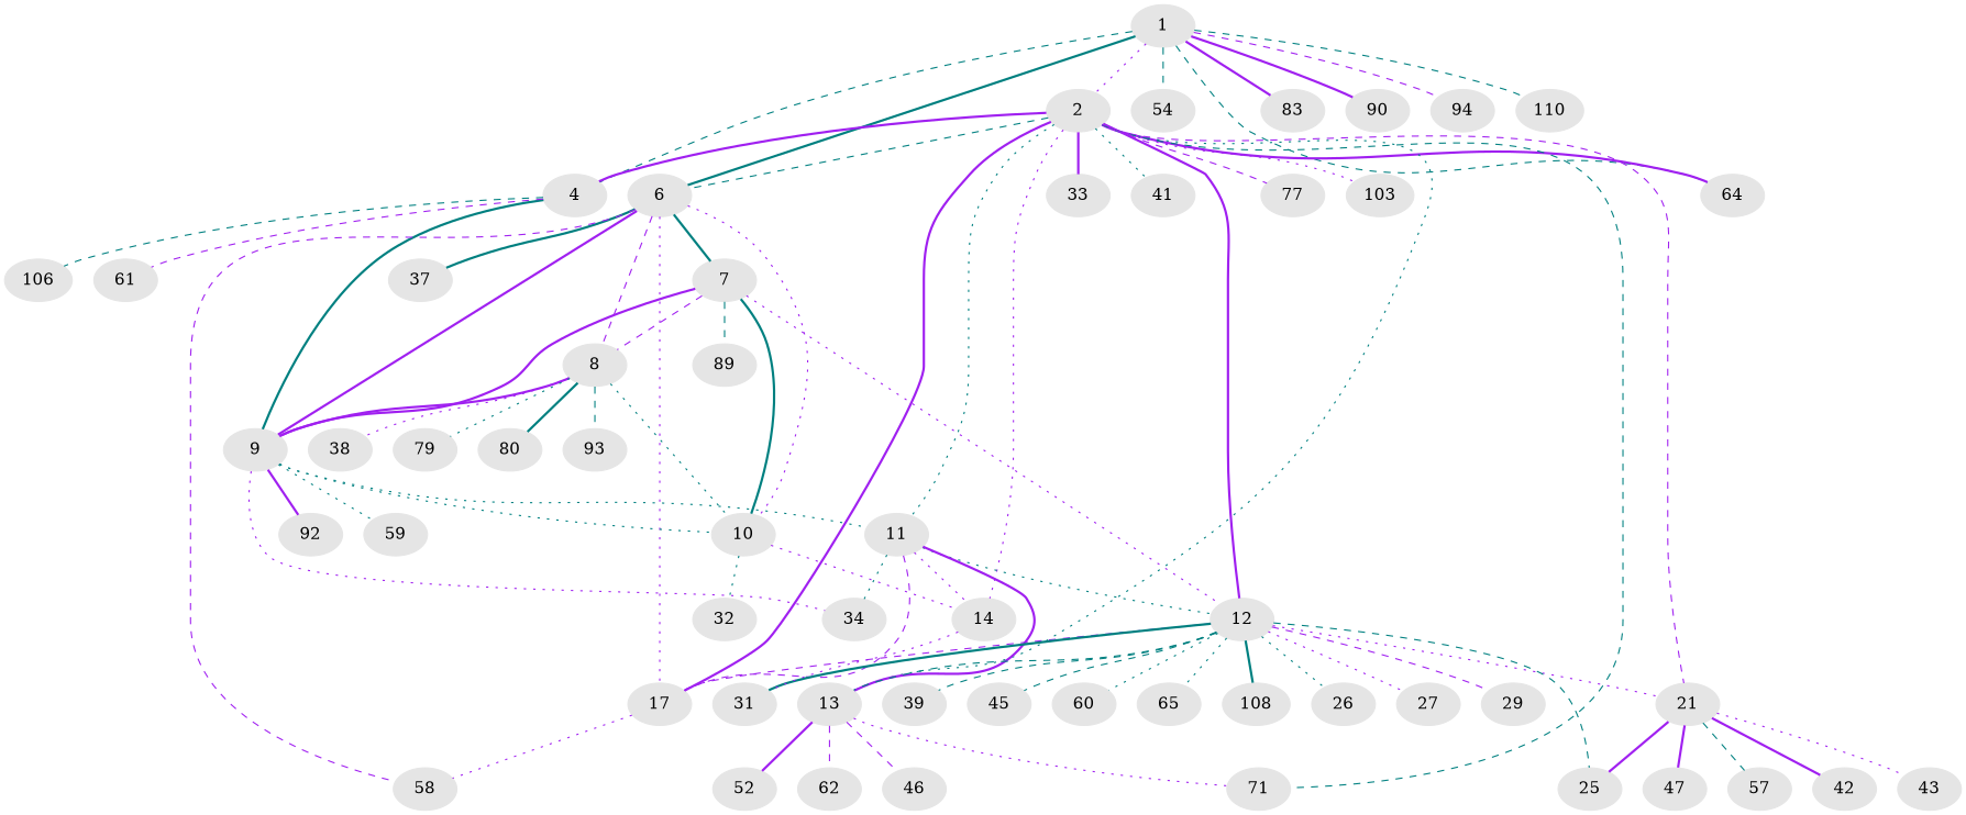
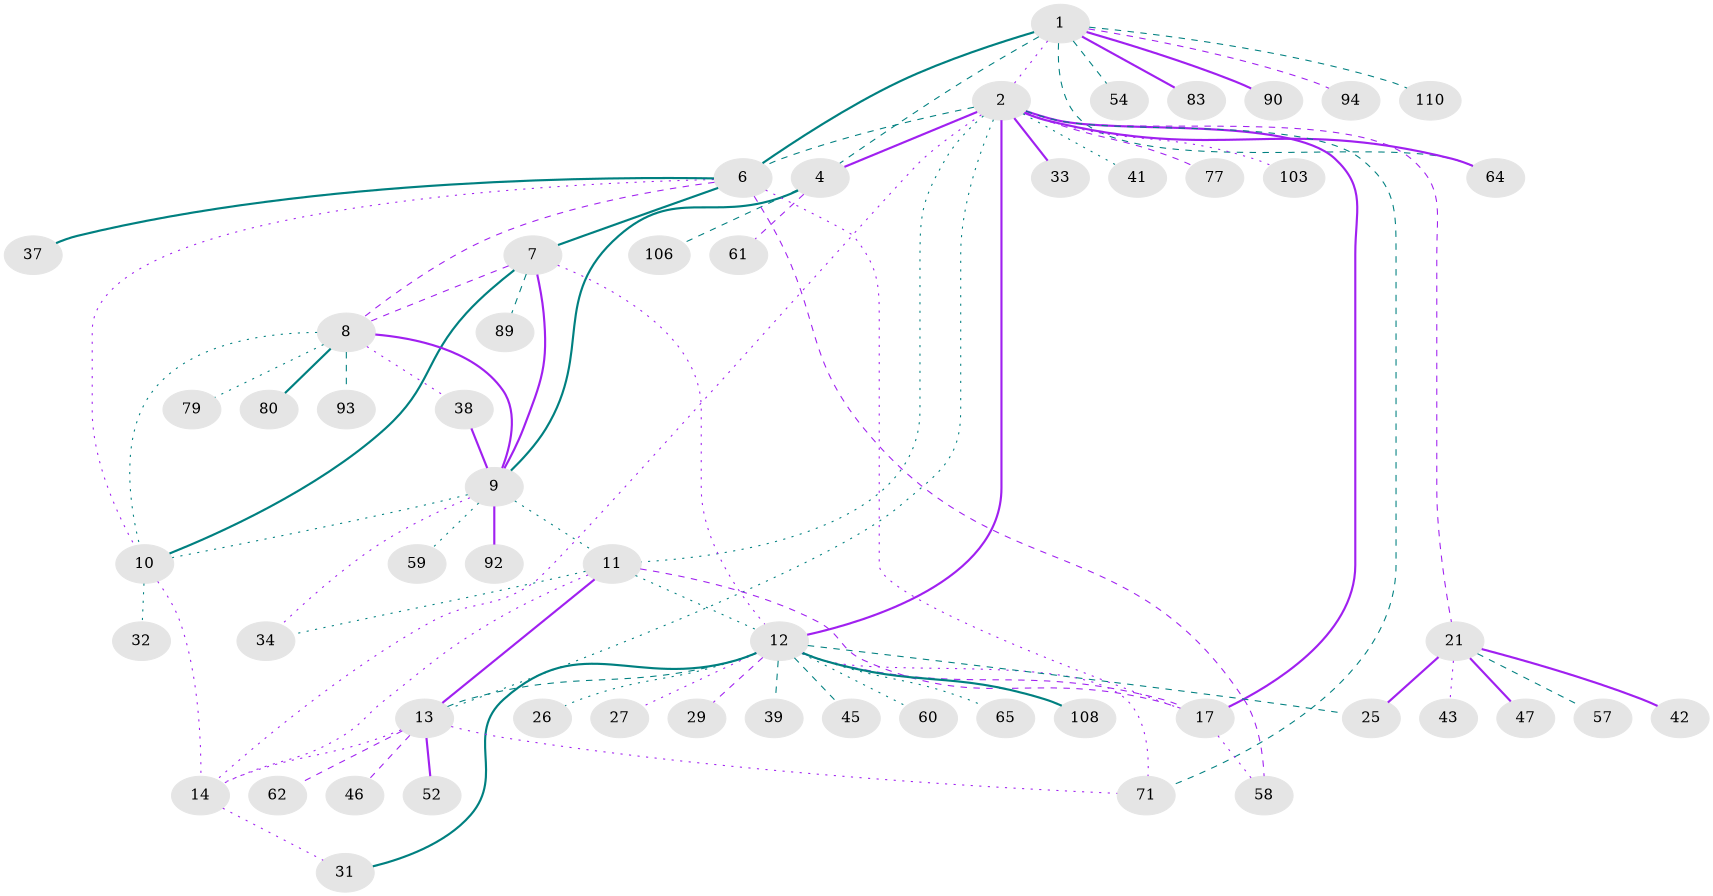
  graph {
    node [color=gray90 style=filled]
    edge [color=purple style=dotted]
    1 [super="+51+50"]
    2 [super="+3"]
    4
    6 [super="+35+16+87+102+78+111+95"]
    54
    64 [super="+84+109"]
    83
    90
    94
    110
    11 [super="+44+30+53+96+74+88+82"]
    12 [super="+24"]
    13
    14
    17 [super="+19+63+98+112+48+20+56"]
    21 [super="+22+28+23"]
    33 [super="+100"]
    41
    71 [super="+72"]
    77
    103
    9
    61
    106
    7
    8
    10
    37 [super="+73"]
    58 [super="+107+105"]
    34
    25
    26
    27
    29
    39
    45
    60
    65 [super="+85"]
    108
    31 [super="+70+104"]
    46
    52
    62
    42
    43
    47 [super="+55"]
    57 [super="+75"]
    59
    92
    89
    38
    79
    80
    93
    32
    1 -- 2 [weight=3]
    1 -- 4 [color=teal style=dashed]
    1 -- 6 [color=teal style=bold]
    1 -- 54 [color=teal style=dashed]
    1 -- 64 [color=teal style=dashed]
    1 -- 83 [style=bold]
    1 -- 90 [style=bold]
    1 -- 94 [style=dashed]
    1 -- 110 [color=teal style=dashed]
    2 -- 4 [style=bold weight=3]
    2 -- 6 [color=teal style=dashed]
    2 -- 64 [style=bold]
    2 -- 11 [color=teal]
    2 -- 12 [style=bold]
    2 -- 13 [color=teal]
    2 -- 14
    2 -- 17 [style=bold]
    2 -- 21 [style=dashed]
    2 -- 33 [style=bold]
    2 -- 41 [color=teal]
    2 -- 71 [color=teal style=dashed]
    2 -- 77 [style=dashed]
    2 -- 103
    4 -- 9 [color=teal style=bold]
    4 -- 61 [style=dashed]
    4 -- 106 [color=teal style=dashed]
    6 -- 17 [weight=6]
-   6 -- 9 [style=bold]
+   38 -- 9 [style=bold]
    6 -- 7 [color=teal style=bold]
    6 -- 8 [style=dashed]
    6 -- 10
    6 -- 37 [color=teal style=bold]
    6 -- 58 [style=dashed]
    11 -- 12 [color=teal]
    11 -- 13 [style=bold]
    11 -- 14
    11 -- 17 [style=dashed]
    11 -- 34 [color=teal]
    12 -- 13 [color=teal style=dashed]
    12 -- 17 [style=dashed weight=2]
-   12 -- 21 [weight=3]
+   12 -- 71 [weight=3]
    12 -- 25 [color=teal style=dashed]
    12 -- 26 [color=teal]
    12 -- 27
    12 -- 29 [style=dashed]
    12 -- 39 [color=teal style=dashed]
    12 -- 45 [color=teal style=dashed]
    12 -- 60 [color=teal]
    12 -- 65 [color=teal]
    12 -- 108 [color=teal style=bold]
    12 -- 31 [color=teal style=bold]
+   13 -- 14
    13 -- 71
    13 -- 46 [style=dashed]
    13 -- 52 [style=bold]
    13 -- 62 [style=dashed]
    14 -- 31
    17 -- 58
    21 -- 25 [style=bold weight=3]
    21 -- 42 [style=bold]
    21 -- 43
    21 -- 47 [style=bold]
    21 -- 57 [color=teal style=dashed]
    9 -- 11 [color=teal]
    9 -- 10 [color=teal]
    9 -- 34
    9 -- 59 [color=teal]
    9 -- 92 [style=bold]
    7 -- 12
    7 -- 9 [style=bold]
    7 -- 8 [style=dashed]
    7 -- 10 [color=teal style=bold]
    7 -- 89 [color=teal style=dashed]
    8 -- 9 [style=bold]
    8 -- 10 [color=teal]
    8 -- 38
    8 -- 79 [color=teal]
    8 -- 80 [color=teal style=bold]
    8 -- 93 [color=teal style=dashed]
    10 -- 14
    10 -- 32 [color=teal]
  }
